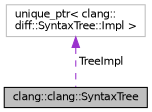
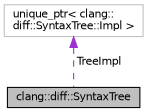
  digraph {
    fontname="DejaVu Sans"
    node [fontname="DejaVu Sans" fontsize=10 shape=record]
-   n1 [color=black fillcolor=grey75 fontcolor=black height=0.2 label="clang::clang::SyntaxTree" style=filled width=0.4]
+   n1 [color=black fillcolor=grey75 fontcolor=black height=0.2 label="clang::diff::SyntaxTree" style=filled width=0.4]
    n2 [color=grey75 height=0.2 label="unique_ptr\< clang::\ldiff::SyntaxTree::Impl \>" width=0.4]
    n2 -> n1 [color=darkorchid3 dir=back fontname="DejaVu Sans" fontsize=10 label=" TreeImpl" labelfontname=Helvetica labelfontsize=10 style=dashed]
  }
